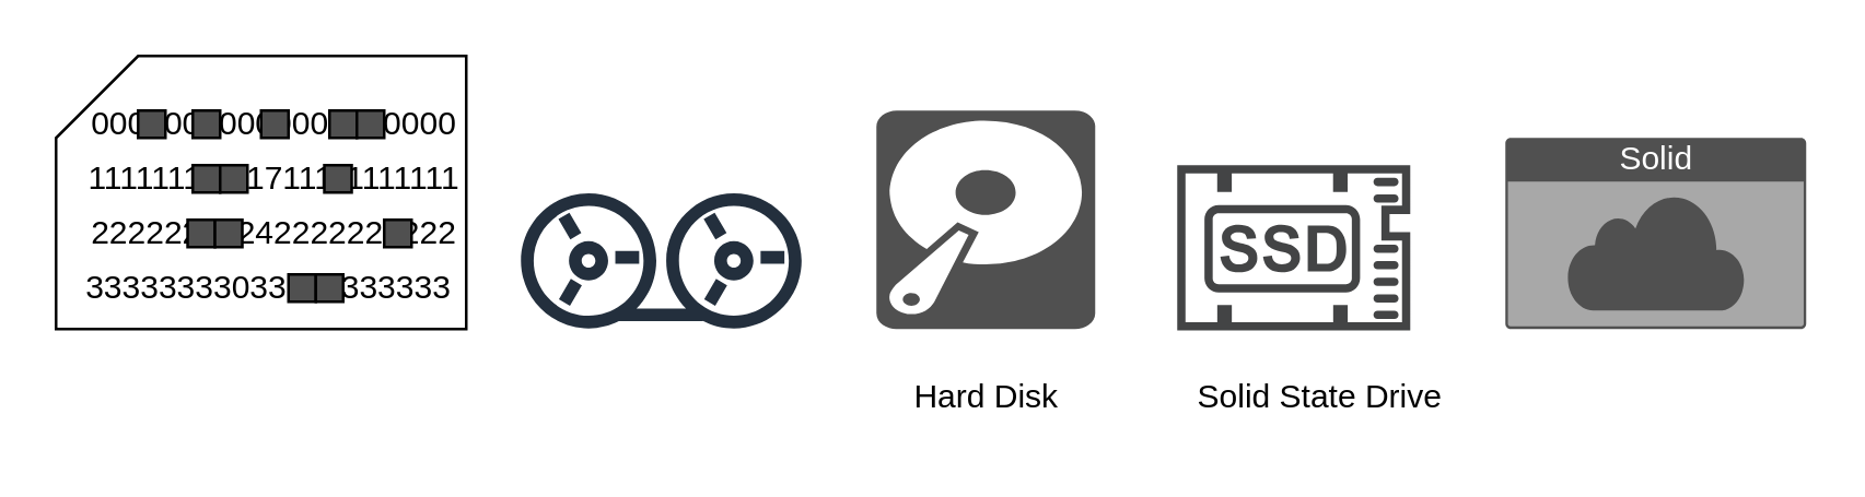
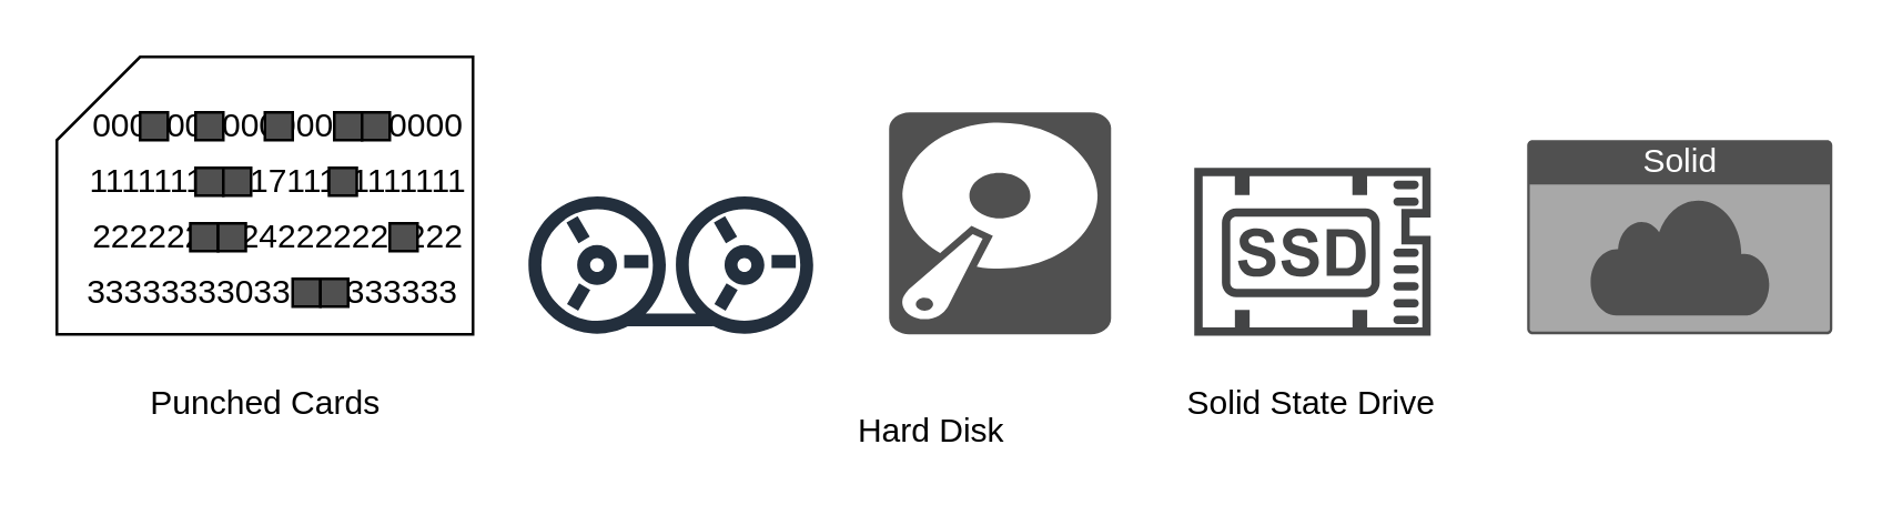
  <mxCell id="0" />
  <mxCell id="1" parent="0" />
  <mxCell id="2" value="" style="sketch=0;outlineConnect=0;fontColor=#232F3E;gradientColor=none;fillColor=#232F3D;strokeColor=none;dashed=0;verticalLabelPosition=bottom;verticalAlign=top;align=center;html=1;fontSize=12;fontStyle=0;aspect=fixed;pointerEvents=1;shape=mxgraph.aws4.tape_storage;" vertex="1" parent="1"><mxGeometry x="190" y="70" width="102.63" height="50" as="geometry" /></mxCell>
  <mxCell id="3" value="" style="sketch=0;pointerEvents=1;shadow=0;dashed=0;html=1;strokeColor=none;fillColor=#505050;labelPosition=center;verticalLabelPosition=bottom;verticalAlign=top;outlineConnect=0;align=center;shape=mxgraph.office.devices.hard_disk;" vertex="1" parent="1"><mxGeometry x="320" y="40" width="80" height="80" as="geometry" /></mxCell>
  <mxCell id="4" value="" style="sketch=0;pointerEvents=1;shadow=0;dashed=0;html=1;strokeColor=none;fillColor=#434445;aspect=fixed;labelPosition=center;verticalLabelPosition=bottom;verticalAlign=top;align=center;outlineConnect=0;shape=mxgraph.vvd.ssd;" vertex="1" parent="1"><mxGeometry x="430" y="60" width="85.21" height="60.5" as="geometry" /></mxCell>
  <mxCell id="5" value="Solid" style="html=1;strokeColor=none;fillColor=#505050;labelPosition=center;verticalLabelPosition=middle;verticalAlign=top;align=center;fontSize=12;outlineConnect=0;spacingTop=-6;fontColor=#FFFFFF;sketch=0;shape=mxgraph.sitemap.cloud;" vertex="1" parent="1"><mxGeometry x="550" y="50" width="110" height="70" as="geometry" /></mxCell>
  <mxCell id="6" value="" style="shape=card;whiteSpace=wrap;html=1;fillColor=#ffffff;" vertex="1" parent="1"><mxGeometry x="20" y="20" width="150" height="100" as="geometry" /></mxCell>
  <mxCell id="7" value="00000000000000000000" style="text;html=1;strokeColor=none;fillColor=none;align=center;verticalAlign=middle;whiteSpace=wrap;rounded=0;" vertex="1" parent="1"><mxGeometry x="70" y="30" width="60" height="30" as="geometry" /></mxCell>
  <mxCell id="8" value="11111111111711111111111" style="text;html=1;strokeColor=none;fillColor=none;align=center;verticalAlign=middle;whiteSpace=wrap;rounded=0;" vertex="1" parent="1"><mxGeometry x="70" y="50" width="60" height="30" as="geometry" /></mxCell>
  <mxCell id="9" value="22222222242222222222" style="text;html=1;strokeColor=none;fillColor=none;align=center;verticalAlign=middle;whiteSpace=wrap;rounded=0;" vertex="1" parent="1"><mxGeometry x="70" y="70" width="60" height="30" as="geometry" /></mxCell>
  <mxCell id="10" value="33333333033333333333" style="text;html=1;strokeColor=none;fillColor=none;align=center;verticalAlign=middle;whiteSpace=wrap;rounded=0;" vertex="1" parent="1"><mxGeometry x="68.11" y="90" width="60" height="30" as="geometry" /></mxCell>
  <mxCell id="11" value="" style="rounded=0;whiteSpace=wrap;html=1;fillColor=#505050;" vertex="1" parent="1"><mxGeometry x="50" y="40" width="10" height="10" as="geometry" /></mxCell>
  <mxCell id="12" value="" style="rounded=0;whiteSpace=wrap;html=1;fillColor=#505050;" vertex="1" parent="1"><mxGeometry x="70" y="40" width="10" height="10" as="geometry" /></mxCell>
  <mxCell id="13" value="" style="rounded=0;whiteSpace=wrap;html=1;fillColor=#505050;" vertex="1" parent="1"><mxGeometry x="95" y="40" width="10" height="10" as="geometry" /></mxCell>
  <mxCell id="14" value="" style="rounded=0;whiteSpace=wrap;html=1;fillColor=#505050;" vertex="1" parent="1"><mxGeometry x="120" y="40" width="10" height="10" as="geometry" /></mxCell>
  <mxCell id="15" value="" style="rounded=0;whiteSpace=wrap;html=1;fillColor=#505050;" vertex="1" parent="1"><mxGeometry x="130" y="40" width="10" height="10" as="geometry" /></mxCell>
  <mxCell id="16" value="" style="rounded=0;whiteSpace=wrap;html=1;fillColor=#505050;" vertex="1" parent="1"><mxGeometry x="70" y="60" width="10" height="10" as="geometry" /></mxCell>
  <mxCell id="17" value="" style="rounded=0;whiteSpace=wrap;html=1;fillColor=#505050;" vertex="1" parent="1"><mxGeometry x="80" y="60" width="10" height="10" as="geometry" /></mxCell>
  <mxCell id="18" value="" style="rounded=0;whiteSpace=wrap;html=1;fillColor=#505050;" vertex="1" parent="1"><mxGeometry x="118.11" y="60" width="10" height="10" as="geometry" /></mxCell>
  <mxCell id="19" value="" style="rounded=0;whiteSpace=wrap;html=1;fillColor=#505050;" vertex="1" parent="1"><mxGeometry x="68.11" y="80" width="10" height="10" as="geometry" /></mxCell>
  <mxCell id="20" value="" style="rounded=0;whiteSpace=wrap;html=1;fillColor=#505050;" vertex="1" parent="1"><mxGeometry x="78.11" y="80" width="10" height="10" as="geometry" /></mxCell>
  <mxCell id="21" value="" style="rounded=0;whiteSpace=wrap;html=1;fillColor=#505050;" vertex="1" parent="1"><mxGeometry x="140" y="80" width="10" height="10" as="geometry" /></mxCell>
  <mxCell id="22" value="" style="rounded=0;whiteSpace=wrap;html=1;fillColor=#505050;" vertex="1" parent="1"><mxGeometry x="105" y="100" width="10" height="10" as="geometry" /></mxCell>
  <mxCell id="23" value="" style="rounded=0;whiteSpace=wrap;html=1;fillColor=#505050;" vertex="1" parent="1"><mxGeometry x="115" y="100" width="10" height="10" as="geometry" /></mxCell>
- <mxCell id="25" value="Hard Disk" style="text;html=1;strokeColor=none;fillColor=none;align=center;verticalAlign=middle;whiteSpace=wrap;rounded=0;" vertex="1" parent="1"><mxGeometry x="311.5" y="130" width="97" height="30" as="geometry" /></mxCell>
- <mxCell id="26" value="Solid State Drive" style="text;html=1;strokeColor=none;fillColor=none;align=center;verticalAlign=middle;whiteSpace=wrap;rounded=0;" vertex="1" parent="1"><mxGeometry x="434.11" y="130" width="97" height="30" as="geometry" /></mxCell>
+ <mxCell id="24" value="Punched Cards" style="text;html=1;strokeColor=none;fillColor=none;align=center;verticalAlign=middle;whiteSpace=wrap;rounded=0;" vertex="1" parent="1"><mxGeometry x="46.5" y="130" width="97" height="30" as="geometry" /></mxCell>
+ <mxCell id="25" value="Hard Disk" style="text;html=1;strokeColor=none;fillColor=none;align=center;verticalAlign=middle;whiteSpace=wrap;rounded=0;" vertex="1" parent="1"><mxGeometry x="286.5" y="140" width="97" height="30" as="geometry" /></mxCell>
+ <mxCell id="26" value="Solid State Drive" style="text;html=1;strokeColor=none;fillColor=none;align=center;verticalAlign=middle;whiteSpace=wrap;rounded=0;" vertex="1" parent="1"><mxGeometry x="424.11" y="130" width="97" height="30" as="geometry" /></mxCell>
